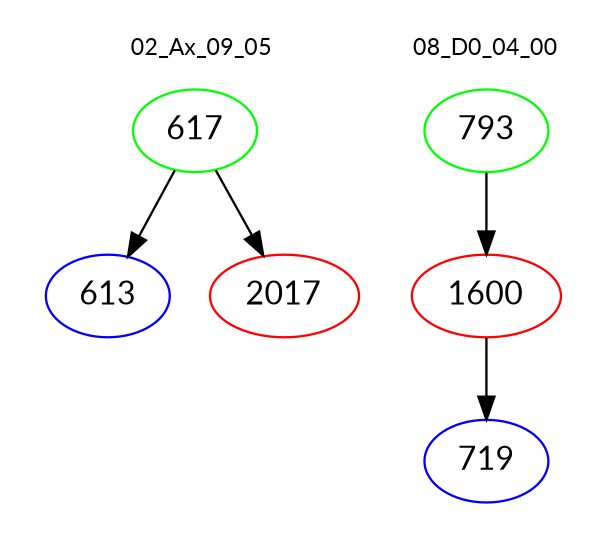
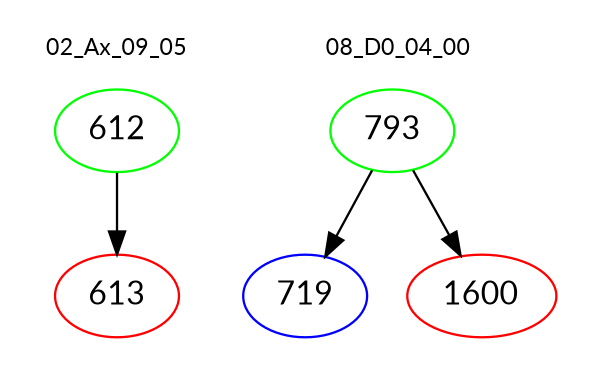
  digraph {
    fontname=Lato
    node [color=green fontname=Lato]
    edge [color=black fontname=Lato]
-   n1 [label=617]
-   n2 [color=blue label=613]
-   n3 [color=red label=2017]
+   n1 [label=612]
+   n2 [color=red label=613]
    n4 [label=793]
    n5 [color=blue label=719]
    n6 [color=red label=1600]
    subgraph cluster_1 {
      color=white
      fontsize=10
      label="02_Ax_09_05"
      n1
      n2
-     n3
    }
    subgraph cluster_2 {
      color=white
      fontsize=10
      label="08_D0_04_00"
      n4
      n5
      n6
    }
    n1 -> n2
-   n1 -> n3
-   n6 -> n5
+   n4 -> n5
    n4 -> n6
  }
